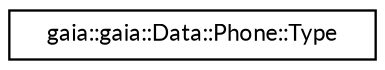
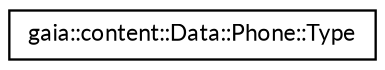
  digraph {
    rankdir=LR
    fontname=Lato
-   n1 [color=black fillcolor=white fontname=Lato fontsize=10 height=0.2 label="gaia::gaia::Data::Phone::Type" shape=record style=filled width=0.4]
+   n1 [color=black fillcolor=white fontname=Lato fontsize=10 height=0.2 label="gaia::content::Data::Phone::Type" shape=record style=filled width=0.4]
  }
